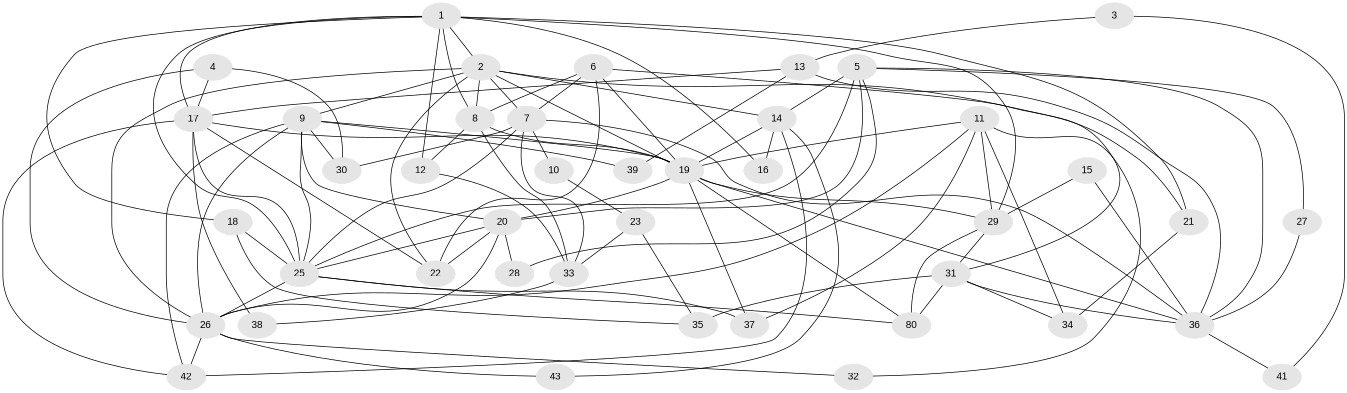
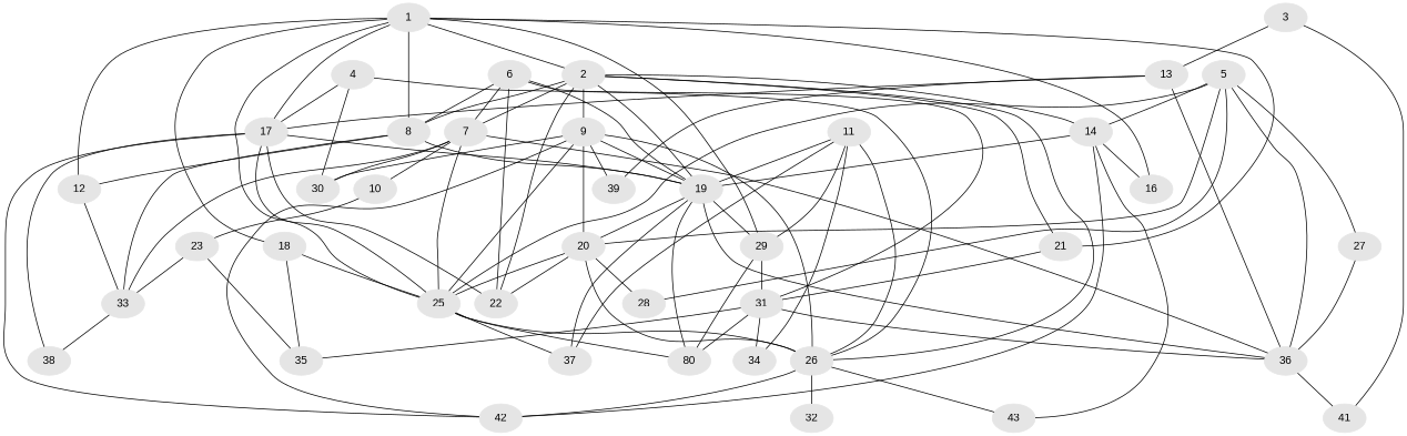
  graph {
    fontname="Liberation Sans"
    node [color=gray90 fontname="Liberation Sans" style=filled]
    edge [fontname="Liberation Sans" weight=1.0]
    1
    2
    8
    12
    16
    17
    18
    21
    25
    29
    7
    9
    14
    19
    22
    26
    33
    42
    38
    35
    31
    37
    n23 [label=80]
    36
    10
    30
    20
    39
    43
    32
    3
    13
    41
    4
    5
    27
    28
    6
    34
    23
    11
-   15
    1 -- 2
    1 -- 8
    1 -- 12
    1 -- 16
    1 -- 17
    1 -- 18
    1 -- 21
    1 -- 25
    1 -- 29
    2 -- 8 [weight=3.0]
    2 -- 21
    2 -- 7
    2 -- 9 [weight=2.0]
    2 -- 14
    2 -- 19 [weight=2.0]
    2 -- 22
    2 -- 26
    8 -- 12
    8 -- 19
    8 -- 33
    12 -- 33
    17 -- 25 [weight=2.0]
    17 -- 19
    17 -- 22
    17 -- 42
    17 -- 38 [weight=2.0]
    18 -- 25 [weight=2.0]
    18 -- 35
-   21 -- 34 [weight=2.0]
+   21 -- 31 [weight=2.0]
    25 -- 26 [weight=2.0]
    25 -- 37
    25 -- n23
    29 -- 31
    29 -- n23
    7 -- 25
    7 -- 33
    7 -- 36
    7 -- 10
    7 -- 30
    9 -- 25
    9 -- 19 [weight=3.0]
    9 -- 26 [weight=3.0]
    9 -- 42
    9 -- 30
    9 -- 20
    9 -- 39
    14 -- 16
    14 -- 19
    14 -- 42
    14 -- 43
    19 -- 29
    19 -- 37
    19 -- n23
    19 -- 36
    19 -- 20
    26 -- 42
    26 -- 43
    26 -- 32
    33 -- 38
    31 -- 35
    31 -- n23
    31 -- 36
    31 -- 34
    36 -- 41
    10 -- 23
    20 -- 25
    20 -- 22
    20 -- 26
    20 -- 28 [weight=2.0]
    3 -- 13
    3 -- 41
    13 -- 17
    13 -- 36
    13 -- 39
    4 -- 17
    4 -- 26 [weight=2.0]
    4 -- 30
    5 -- 25
    5 -- 14
    5 -- 36
    5 -- 20 [weight=2.0]
    5 -- 27
    5 -- 28
    27 -- 36
    6 -- 8
    6 -- 7
    6 -- 19
    6 -- 22
    6 -- 31
    23 -- 33
    23 -- 35
    11 -- 29
    11 -- 19
    11 -- 26
    11 -- 37
-   11 -- 32
    11 -- 34
-   15 -- 29
-   15 -- 36
  }
